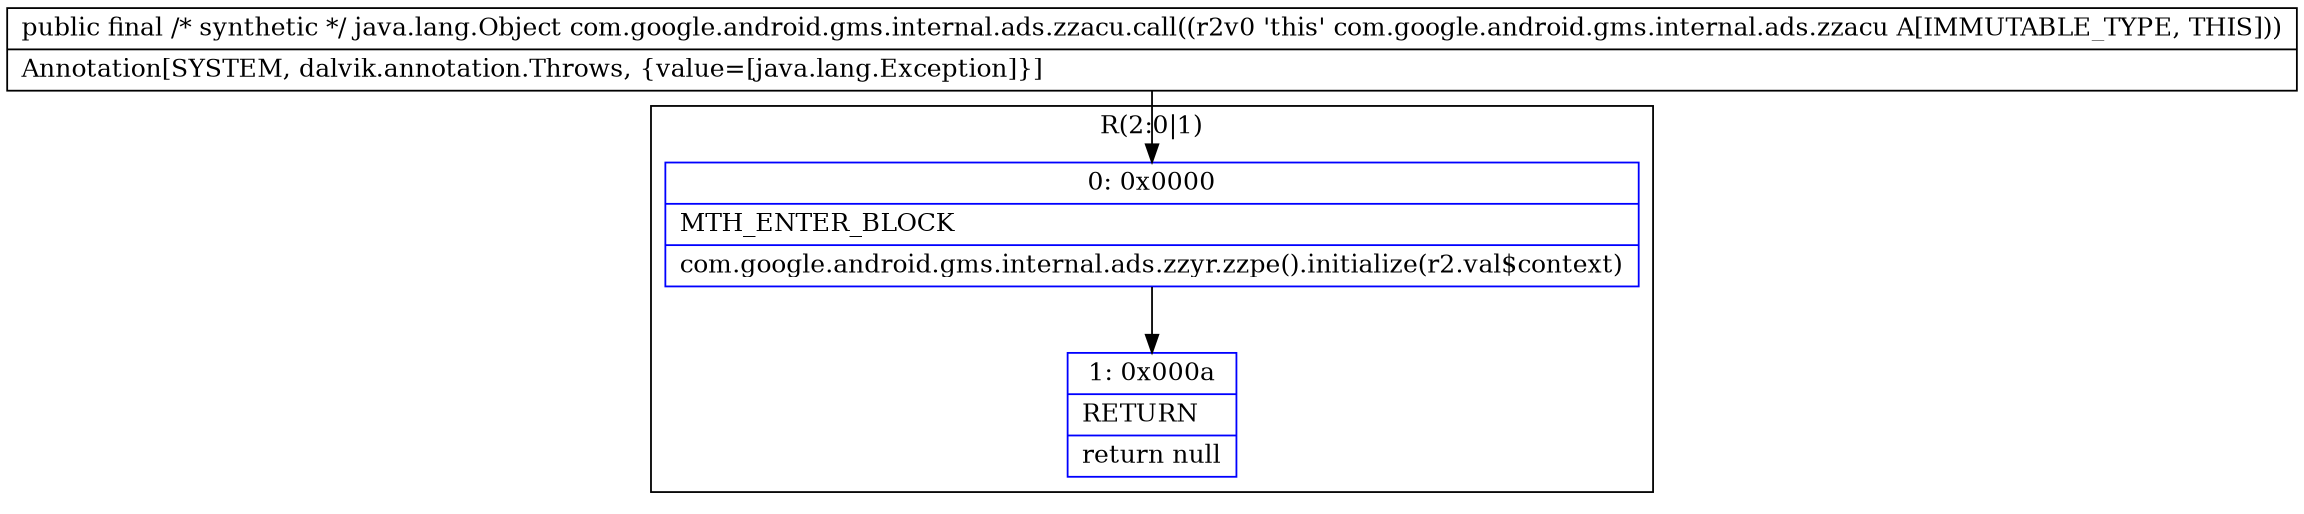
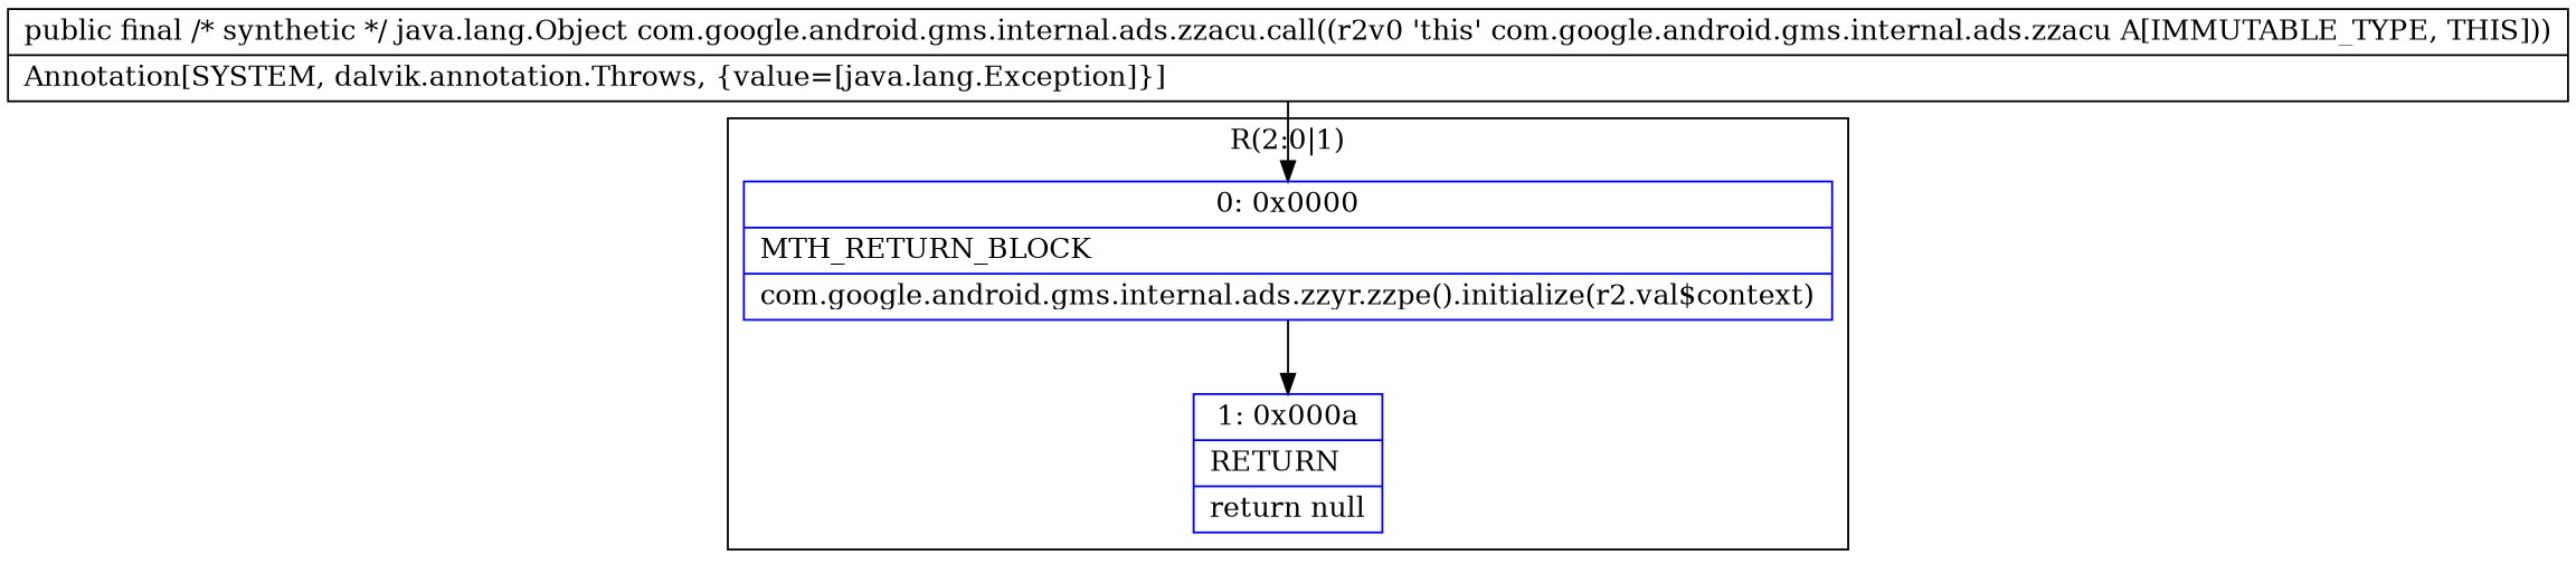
  digraph {
    node [color=blue shape=record]
-   n1 [label="{0\:\ 0x0000|MTH_ENTER_BLOCK\l|com.google.android.gms.internal.ads.zzyr.zzpe().initialize(r2.val$context)\l}"]
+   n1 [label="{0\:\ 0x0000|MTH_RETURN_BLOCK\l|com.google.android.gms.internal.ads.zzyr.zzpe().initialize(r2.val$context)\l}"]
    n2 [label="{1\:\ 0x000a|RETURN\l|return null\l}"]
    n3 [label="{public final \/* synthetic *\/ java.lang.Object com.google.android.gms.internal.ads.zzacu.call((r2v0 'this' com.google.android.gms.internal.ads.zzacu A[IMMUTABLE_TYPE, THIS]))  | Annotation[SYSTEM, dalvik.annotation.Throws, \{value=[java.lang.Exception]\}]\l}" color=""]
    subgraph cluster_1 {
      label="R(2:0|1)"
      n1
      n2
    }
    n1 -> n2
    n3 -> n1
  }
